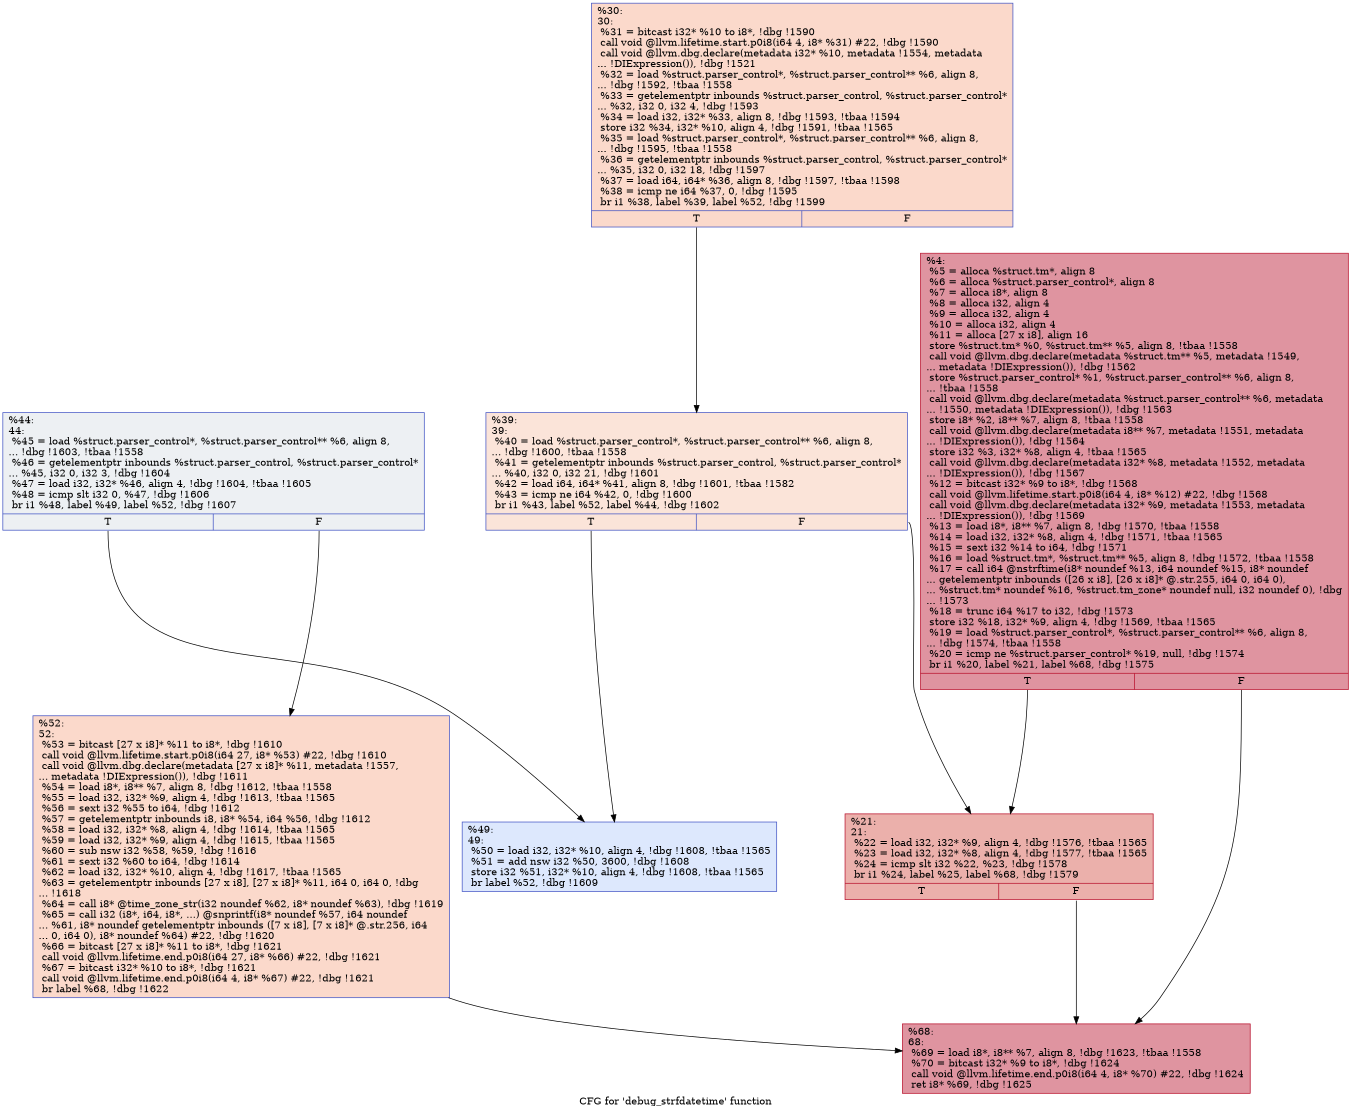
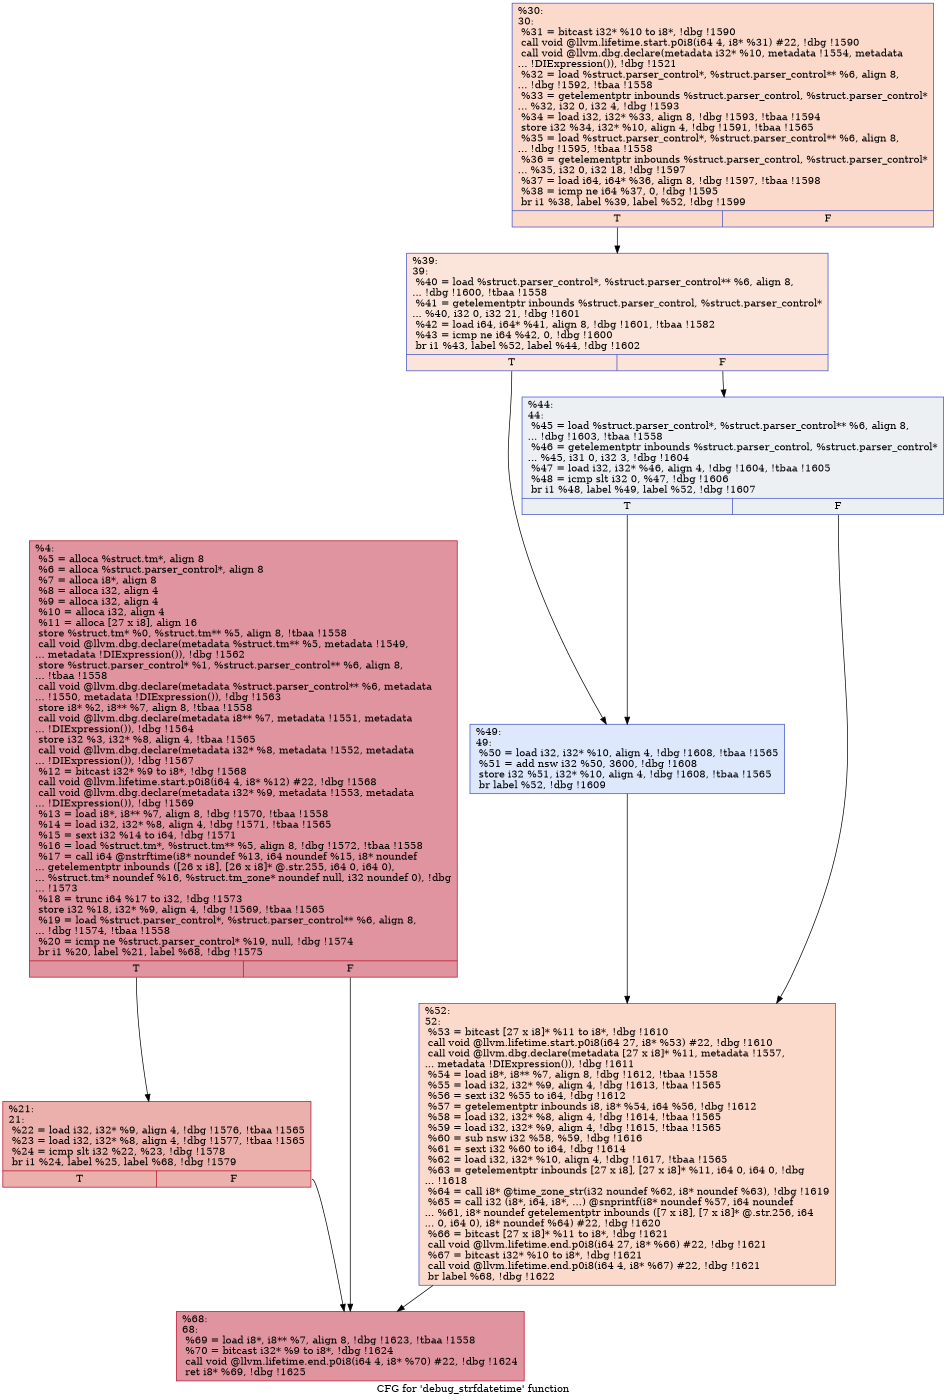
  digraph {
    label="CFG for 'debug_strfdatetime' function"
    node [color="#3d50c3ff" fillcolor="#b70d2870" shape=record style=filled]
    edge [tailport=s0]
    n1 [color="#b70d28ff" label="{%4:\l  %5 = alloca %struct.tm*, align 8\l  %6 = alloca %struct.parser_control*, align 8\l  %7 = alloca i8*, align 8\l  %8 = alloca i32, align 4\l  %9 = alloca i32, align 4\l  %10 = alloca i32, align 4\l  %11 = alloca [27 x i8], align 16\l  store %struct.tm* %0, %struct.tm** %5, align 8, !tbaa !1558\l  call void @llvm.dbg.declare(metadata %struct.tm** %5, metadata !1549,\l... metadata !DIExpression()), !dbg !1562\l  store %struct.parser_control* %1, %struct.parser_control** %6, align 8,\l... !tbaa !1558\l  call void @llvm.dbg.declare(metadata %struct.parser_control** %6, metadata\l... !1550, metadata !DIExpression()), !dbg !1563\l  store i8* %2, i8** %7, align 8, !tbaa !1558\l  call void @llvm.dbg.declare(metadata i8** %7, metadata !1551, metadata\l... !DIExpression()), !dbg !1564\l  store i32 %3, i32* %8, align 4, !tbaa !1565\l  call void @llvm.dbg.declare(metadata i32* %8, metadata !1552, metadata\l... !DIExpression()), !dbg !1567\l  %12 = bitcast i32* %9 to i8*, !dbg !1568\l  call void @llvm.lifetime.start.p0i8(i64 4, i8* %12) #22, !dbg !1568\l  call void @llvm.dbg.declare(metadata i32* %9, metadata !1553, metadata\l... !DIExpression()), !dbg !1569\l  %13 = load i8*, i8** %7, align 8, !dbg !1570, !tbaa !1558\l  %14 = load i32, i32* %8, align 4, !dbg !1571, !tbaa !1565\l  %15 = sext i32 %14 to i64, !dbg !1571\l  %16 = load %struct.tm*, %struct.tm** %5, align 8, !dbg !1572, !tbaa !1558\l  %17 = call i64 @nstrftime(i8* noundef %13, i64 noundef %15, i8* noundef\l... getelementptr inbounds ([26 x i8], [26 x i8]* @.str.255, i64 0, i64 0),\l... %struct.tm* noundef %16, %struct.tm_zone* noundef null, i32 noundef 0), !dbg\l... !1573\l  %18 = trunc i64 %17 to i32, !dbg !1573\l  store i32 %18, i32* %9, align 4, !dbg !1569, !tbaa !1565\l  %19 = load %struct.parser_control*, %struct.parser_control** %6, align 8,\l... !dbg !1574, !tbaa !1558\l  %20 = icmp ne %struct.parser_control* %19, null, !dbg !1574\l  br i1 %20, label %21, label %68, !dbg !1575\l|{<s0>T|<s1>F}}"]
    n2 [color="#b70d28ff" fillcolor="#d24b4070" label="{%21:\l21:                                               \l  %22 = load i32, i32* %9, align 4, !dbg !1576, !tbaa !1565\l  %23 = load i32, i32* %8, align 4, !dbg !1577, !tbaa !1565\l  %24 = icmp slt i32 %22, %23, !dbg !1578\l  br i1 %24, label %25, label %68, !dbg !1579\l|{<s0>T|<s1>F}}"]
    n3 [color="#b70d28ff" label="{%68:\l68:                                               \l  %69 = load i8*, i8** %7, align 8, !dbg !1623, !tbaa !1558\l  %70 = bitcast i32* %9 to i8*, !dbg !1624\l  call void @llvm.lifetime.end.p0i8(i64 4, i8* %70) #22, !dbg !1624\l  ret i8* %69, !dbg !1625\l}"]
    n4 [fillcolor="#f7a88970" label="{%30:\l30:                                               \l  %31 = bitcast i32* %10 to i8*, !dbg !1590\l  call void @llvm.lifetime.start.p0i8(i64 4, i8* %31) #22, !dbg !1590\l  call void @llvm.dbg.declare(metadata i32* %10, metadata !1554, metadata\l... !DIExpression()), !dbg !1521\l  %32 = load %struct.parser_control*, %struct.parser_control** %6, align 8,\l... !dbg !1592, !tbaa !1558\l  %33 = getelementptr inbounds %struct.parser_control, %struct.parser_control*\l... %32, i32 0, i32 4, !dbg !1593\l  %34 = load i32, i32* %33, align 8, !dbg !1593, !tbaa !1594\l  store i32 %34, i32* %10, align 4, !dbg !1591, !tbaa !1565\l  %35 = load %struct.parser_control*, %struct.parser_control** %6, align 8,\l... !dbg !1595, !tbaa !1558\l  %36 = getelementptr inbounds %struct.parser_control, %struct.parser_control*\l... %35, i32 0, i32 18, !dbg !1597\l  %37 = load i64, i64* %36, align 8, !dbg !1597, !tbaa !1598\l  %38 = icmp ne i64 %37, 0, !dbg !1595\l  br i1 %38, label %39, label %52, !dbg !1599\l|{<s0>T|<s1>F}}"]
    n5 [fillcolor="#f5c1a970" label="{%39:\l39:                                               \l  %40 = load %struct.parser_control*, %struct.parser_control** %6, align 8,\l... !dbg !1600, !tbaa !1558\l  %41 = getelementptr inbounds %struct.parser_control, %struct.parser_control*\l... %40, i32 0, i32 21, !dbg !1601\l  %42 = load i64, i64* %41, align 8, !dbg !1601, !tbaa !1582\l  %43 = icmp ne i64 %42, 0, !dbg !1600\l  br i1 %43, label %52, label %44, !dbg !1602\l|{<s0>T|<s1>F}}"]
-   n6 [fillcolor="#d6dce470" label="{%44:\l44:                                               \l  %45 = load %struct.parser_control*, %struct.parser_control** %6, align 8,\l... !dbg !1603, !tbaa !1558\l  %46 = getelementptr inbounds %struct.parser_control, %struct.parser_control*\l... %45, i32 0, i32 3, !dbg !1604\l  %47 = load i32, i32* %46, align 4, !dbg !1604, !tbaa !1605\l  %48 = icmp slt i32 0, %47, !dbg !1606\l  br i1 %48, label %49, label %52, !dbg !1607\l|{<s0>T|<s1>F}}"]
+   n6 [fillcolor="#d6dce470" label="{%44:\l44:                                               \l  %45 = load %struct.parser_control*, %struct.parser_control** %6, align 8,\l... !dbg !1603, !tbaa !1558\l  %46 = getelementptr inbounds %struct.parser_control, %struct.parser_control*\l... %45, i31 0, i32 3, !dbg !1604\l  %47 = load i32, i32* %46, align 4, !dbg !1604, !tbaa !1605\l  %48 = icmp slt i32 0, %47, !dbg !1606\l  br i1 %48, label %49, label %52, !dbg !1607\l|{<s0>T|<s1>F}}"]
    n7 [fillcolor="#b2ccfb70" label="{%49:\l49:                                               \l  %50 = load i32, i32* %10, align 4, !dbg !1608, !tbaa !1565\l  %51 = add nsw i32 %50, 3600, !dbg !1608\l  store i32 %51, i32* %10, align 4, !dbg !1608, !tbaa !1565\l  br label %52, !dbg !1609\l}"]
    n8 [fillcolor="#f7a88970" label="{%52:\l52:                                               \l  %53 = bitcast [27 x i8]* %11 to i8*, !dbg !1610\l  call void @llvm.lifetime.start.p0i8(i64 27, i8* %53) #22, !dbg !1610\l  call void @llvm.dbg.declare(metadata [27 x i8]* %11, metadata !1557,\l... metadata !DIExpression()), !dbg !1611\l  %54 = load i8*, i8** %7, align 8, !dbg !1612, !tbaa !1558\l  %55 = load i32, i32* %9, align 4, !dbg !1613, !tbaa !1565\l  %56 = sext i32 %55 to i64, !dbg !1612\l  %57 = getelementptr inbounds i8, i8* %54, i64 %56, !dbg !1612\l  %58 = load i32, i32* %8, align 4, !dbg !1614, !tbaa !1565\l  %59 = load i32, i32* %9, align 4, !dbg !1615, !tbaa !1565\l  %60 = sub nsw i32 %58, %59, !dbg !1616\l  %61 = sext i32 %60 to i64, !dbg !1614\l  %62 = load i32, i32* %10, align 4, !dbg !1617, !tbaa !1565\l  %63 = getelementptr inbounds [27 x i8], [27 x i8]* %11, i64 0, i64 0, !dbg\l... !1618\l  %64 = call i8* @time_zone_str(i32 noundef %62, i8* noundef %63), !dbg !1619\l  %65 = call i32 (i8*, i64, i8*, ...) @snprintf(i8* noundef %57, i64 noundef\l... %61, i8* noundef getelementptr inbounds ([7 x i8], [7 x i8]* @.str.256, i64\l... 0, i64 0), i8* noundef %64) #22, !dbg !1620\l  %66 = bitcast [27 x i8]* %11 to i8*, !dbg !1621\l  call void @llvm.lifetime.end.p0i8(i64 27, i8* %66) #22, !dbg !1621\l  %67 = bitcast i32* %10 to i8*, !dbg !1621\l  call void @llvm.lifetime.end.p0i8(i64 4, i8* %67) #22, !dbg !1621\l  br label %68, !dbg !1622\l}"]
    n1 -> n2
    n1 -> n3 [tailport=s1]
    n2 -> n3 [tailport=s1]
    n4 -> n5
-   n5 -> n2 [tailport=s1]
+   n5 -> n6 [tailport=s1]
    n5 -> n7
    n6 -> n7
    n6 -> n8 [tailport=s1]
+   n7 -> n8
    n8 -> n3
  }
